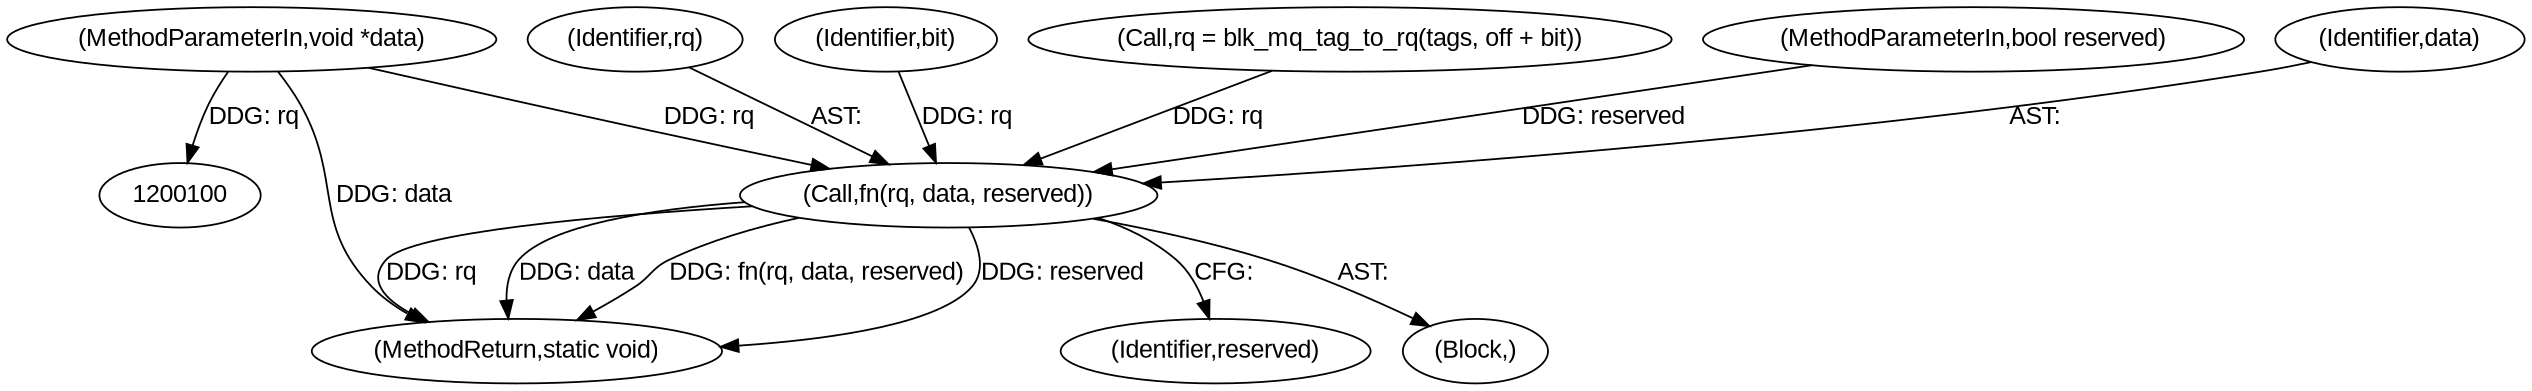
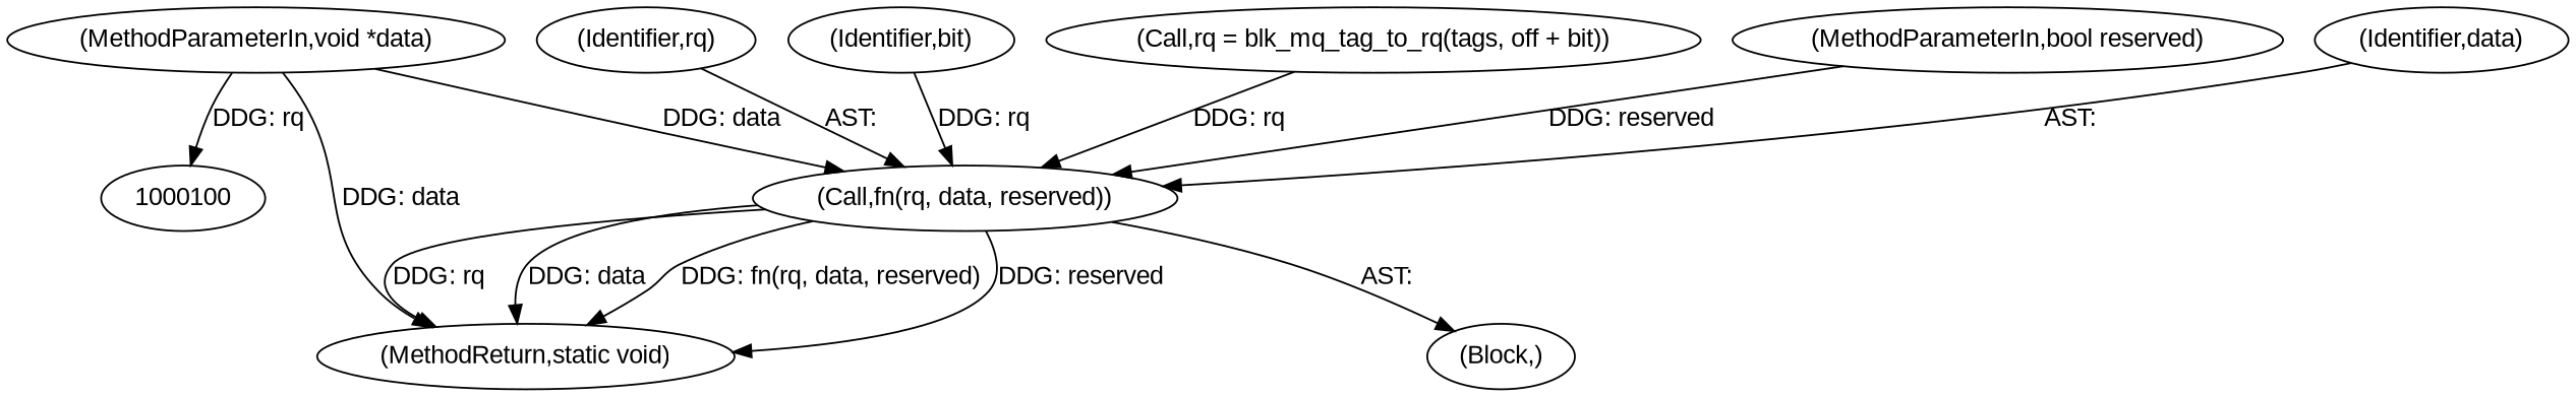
  digraph {
    fontname="Liberation Sans"
    node [fontname="Liberation Sans"]
    edge [fontname="Liberation Sans"]
    n1 [label="(MethodParameterIn,void *data)"]
    n2 [label="(Call,fn(rq, data, reserved))"]
    n3 [label="(MethodReturn,static void)"]
-   1000100 [label=1200100]
-   n5 [label="(Identifier,reserved)"]
+   1000100
    n6 [label="(Block,)"]
    n7 [label="(Identifier,rq)"]
    n8 [label="(Identifier,bit)"]
    n9 [label="(Call,rq = blk_mq_tag_to_rq(tags, off + bit))"]
    n10 [label="(MethodParameterIn,bool reserved)"]
    n11 [label="(Identifier,data)"]
-   n1 -> n2 [label="DDG: rq"]
+   n1 -> n2 [label="DDG: data"]
    n1 -> n3 [label="DDG: data"]
    n1 -> 1000100 [label="DDG: rq"]
    n2 -> n3 [label="DDG: reserved"]
    n2 -> n3 [label="DDG: rq"]
    n2 -> n3 [label="DDG: data"]
    n2 -> n3 [label="DDG: fn(rq, data, reserved)"]
-   n2 -> n5 [label="CFG: "]
    n2 -> n6 [label="AST: "]
    n7 -> n2 [label="AST: "]
    n8 -> n2 [label="DDG: rq"]
    n9 -> n2 [label="DDG: rq"]
    n10 -> n2 [label="DDG: reserved"]
    n11 -> n2 [label="AST: "]
  }
